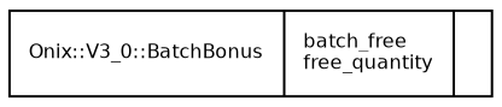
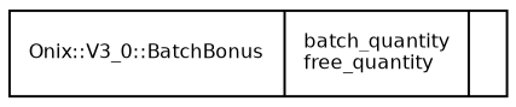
  digraph {
    fontname="Bitstream Vera Sans"
    fontsize=8
    rankdir=LR
-   n1 [fontname="Bitstream Vera Sans" fontsize=8 label="{Onix::V3_0::BatchBonus\l|batch_free\lfree_quantity\l|\l}" shape=record]
+   n1 [fontname="Bitstream Vera Sans" fontsize=8 label="{Onix::V3_0::BatchBonus\l|batch_quantity\lfree_quantity\l|\l}" shape=record]
  }
